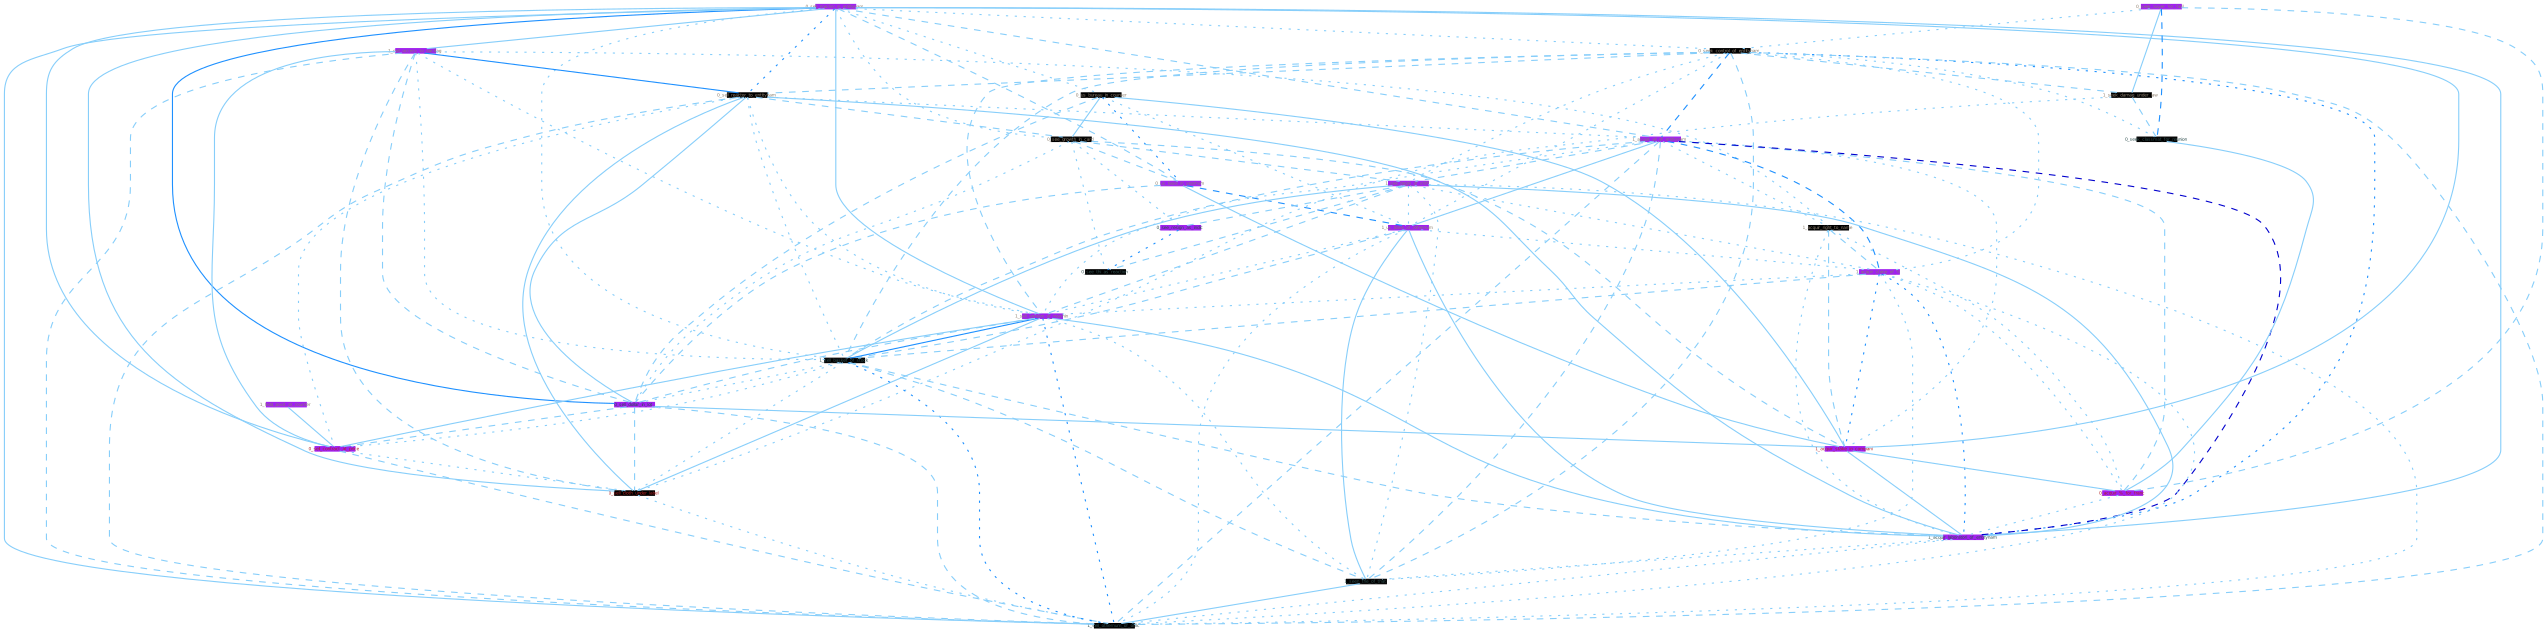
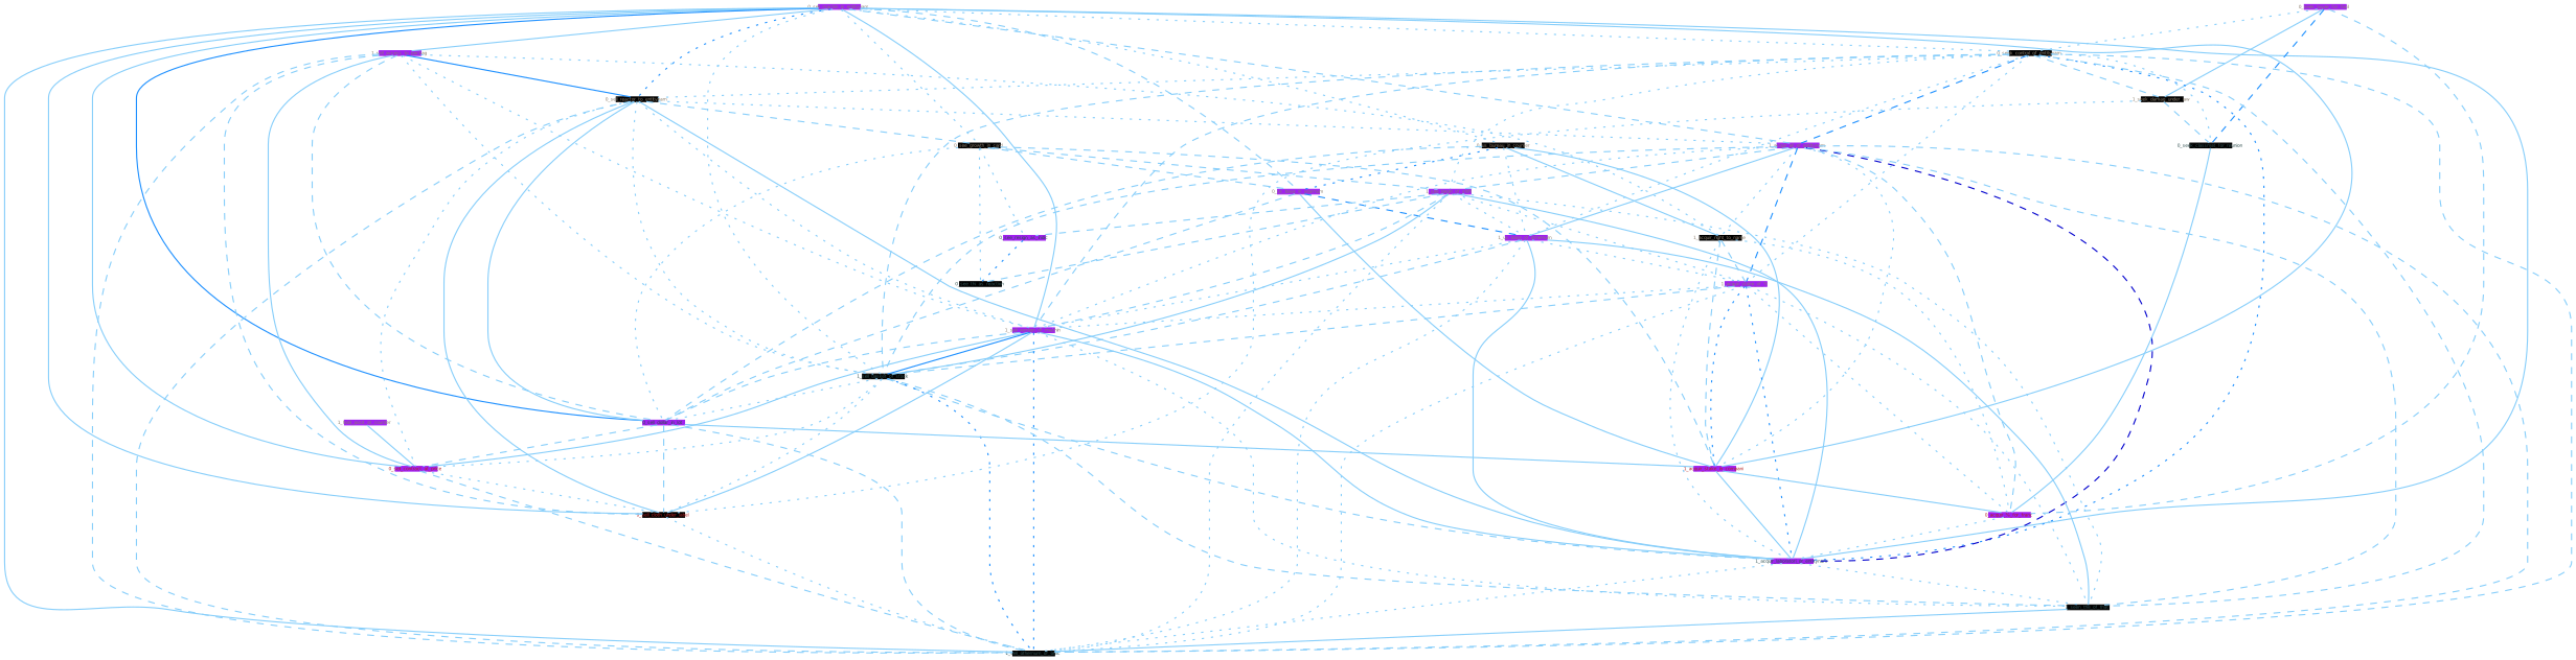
  graph {
    fontname="DejaVu Sans"
    node [color=purple fixedsize=true fontcolor="#8b7d6b" fontname="DejaVu Sans" fontsize=4 shape=polygon style=filled]
    edge [color="#87cefa" fontname="DejaVu Sans" style=dotted w=1]
    "0_sell_machin_in_entitynam " [height=.06 width=.5]
    n2 [color=black height=.06 label="0_us_bureau_in_counter" width=.5]
    "0_seek_buyer_for_facil " [height=.06 width=.5]
    "1_sell_access_to_packag " [height=.06 width=.5]
    "0_see_growth_in_card " [color=black height=.06 width=.5]
    "0_us_base_in_yearnum " [height=.06 width=.5]
    "0_seek_control_of_entitynam " [color=black height=.06 width=.5]
    "0_sell_reactor_to_entitynam " [color=black height=.06 width=.5]
    "1_acquir_all_of_entitynam " [height=.06 width=.5]
    "1_acquir_right_to_name " [color=black height=.06 width=.5]
    "1_see_begin_of_shift " [height=.06 width=.5]
    "1_us_base_of_othernum " [height=.06 width=.5]
    "1_acquir_stake_of_% " [height=.06 width=.5]
    "1_seek_damag_under_law " [color=black height=.06 width=.5]
    "1_sell_version_of_machin " [height=.06 width=.5]
    "1_hold_posit_at_counter " [height=.06 width=.5]
    "1_acquir_stake_in_compani " [fontcolor="#b22222" height=.06 width=.5]
    "0_acquir_%_for_franc " [fontcolor="#b22222" height=.06 width=.5]
    "0_sell_contract_at_price " [fontcolor="#b22222" height=.06 width=.5]
    "0_sell_cloth_under_label " [color=black fontcolor="#b22222" height=.06 width=.5]
    "1_sell_basket_of_stock " [color=black fontcolor="#2f4f4f" height=.06 width=.5]
    "0_sell_dollar_in_lot " [fontcolor="#2f4f4f" height=.06 width=.5]
    "1_acquir_laboratori_of_entitynam " [fontcolor="#2f4f4f" height=.06 width=.5]
    "1_sell_othernum_of_offic " [color=black fontcolor="#2f4f4f" height=.06 width=.5]
    "0_seek_classmat_for_reunion " [color=black fontcolor="#2f4f4f" height=.06 width=.5]
    "0_see_resign_as_indic " [fontcolor="#2f4f4f" height=.06 width=.5]
    "0_see_thi_as_reaction " [color=black fontcolor="#2f4f4f" height=.06 width=.5]
    "1_seen_the_of_that " [color=black fontcolor="#2f4f4f" height=.06 width=.5]
    subgraph sub_1 {
      "0_sell_machin_in_entitynam "
      n2
      "0_seek_buyer_for_facil "
      "1_sell_access_to_packag "
      "0_see_growth_in_card "
      "0_us_base_in_yearnum "
      "0_seek_control_of_entitynam "
      "0_sell_reactor_to_entitynam "
      "1_acquir_all_of_entitynam "
      "1_acquir_right_to_name "
      "1_see_begin_of_shift "
      "1_us_base_of_othernum "
      "1_acquir_stake_of_% "
      "1_seek_damag_under_law "
      "1_sell_version_of_machin "
      "1_hold_posit_at_counter "
    }
    subgraph sub_2 {
      "1_acquir_stake_in_compani "
      "0_acquir_%_for_franc "
      "0_sell_contract_at_price "
      "0_sell_cloth_under_label "
    }
    "0_sell_machin_in_entitynam " -- n2
    "0_sell_machin_in_entitynam " -- "1_sell_access_to_packag " [style=solid]
    "0_sell_machin_in_entitynam " -- "0_see_growth_in_card "
    "0_sell_machin_in_entitynam " -- "0_us_base_in_yearnum " [style=dashed]
    "0_sell_machin_in_entitynam " -- "0_seek_control_of_entitynam "
    "0_sell_machin_in_entitynam " -- "0_sell_reactor_to_entitynam " [color="#1e90ff" w=2]
    "0_sell_machin_in_entitynam " -- "1_acquir_all_of_entitynam " [style=dashed]
    "0_sell_machin_in_entitynam " -- "1_sell_version_of_machin " [style=solid]
    "0_sell_machin_in_entitynam " -- "1_acquir_stake_in_compani " [style=solid]
    "0_sell_machin_in_entitynam " -- "0_sell_contract_at_price " [style=solid]
    "0_sell_machin_in_entitynam " -- "0_sell_cloth_under_label " [style=solid]
    "0_sell_machin_in_entitynam " -- "1_sell_basket_of_stock "
    "0_sell_machin_in_entitynam " -- "0_sell_dollar_in_lot " [color="#1e90ff" style=solid w=2]
    "0_sell_machin_in_entitynam " -- "1_acquir_laboratori_of_entitynam " [style=solid]
    "0_sell_machin_in_entitynam " -- "1_sell_othernum_of_offic " [style=solid]
-   n2 -- "0_see_growth_in_card " [style=solid]
+   n2 -- "1_acquir_right_to_name " [style=solid]
    n2 -- "0_us_base_in_yearnum " [color="#1e90ff" w=2]
    n2 -- "1_us_base_of_othernum "
    n2 -- "1_acquir_stake_in_compani " [style=solid]
    n2 -- "0_sell_dollar_in_lot " [style=dashed]
    "0_seek_buyer_for_facil " -- "0_seek_control_of_entitynam "
    "0_seek_buyer_for_facil " -- "1_seek_damag_under_law " [style=solid]
    "0_seek_buyer_for_facil " -- "0_acquir_%_for_franc " [style=dashed]
    "0_seek_buyer_for_facil " -- "0_seek_classmat_for_reunion " [color="#1e90ff" style=dashed w=2]
    "1_sell_access_to_packag " -- "0_sell_reactor_to_entitynam " [color="#1e90ff" style=solid w=2]
    "1_sell_access_to_packag " -- "1_acquir_right_to_name "
    "1_sell_access_to_packag " -- "1_sell_version_of_machin "
    "1_sell_access_to_packag " -- "0_sell_contract_at_price " [style=solid]
    "1_sell_access_to_packag " -- "0_sell_cloth_under_label " [style=dashed]
    "1_sell_access_to_packag " -- "1_sell_basket_of_stock "
    "1_sell_access_to_packag " -- "0_sell_dollar_in_lot " [style=dashed]
    "1_sell_access_to_packag " -- "1_sell_othernum_of_offic " [style=dashed]
    "0_see_growth_in_card " -- "0_us_base_in_yearnum " [style=dashed]
    "0_see_growth_in_card " -- "1_see_begin_of_shift " [style=dashed]
    "0_see_growth_in_card " -- "1_acquir_stake_in_compani " [style=dashed]
    "0_see_growth_in_card " -- "0_sell_dollar_in_lot "
    "0_see_growth_in_card " -- "0_see_resign_as_indic "
    "0_see_growth_in_card " -- "0_see_thi_as_reaction "
    "0_us_base_in_yearnum " -- "1_us_base_of_othernum " [color="#1e90ff" style=dashed w=2]
    "0_us_base_in_yearnum " -- "1_acquir_stake_in_compani " [style=solid]
    "0_us_base_in_yearnum " -- "0_sell_dollar_in_lot " [style=dashed]
-   "0_seek_control_of_entitynam " -- "0_sell_reactor_to_entitynam " [style=dashed]
+   "0_seek_control_of_entitynam " -- "0_sell_reactor_to_entitynam "
    "0_seek_control_of_entitynam " -- "1_acquir_all_of_entitynam " [color="#1e90ff" style=dashed w=2]
    "0_seek_control_of_entitynam " -- "1_see_begin_of_shift "
    "0_seek_control_of_entitynam " -- "1_us_base_of_othernum "
    "0_seek_control_of_entitynam " -- "1_acquir_stake_of_% "
    "0_seek_control_of_entitynam " -- "1_seek_damag_under_law " [style=dashed]
    "0_seek_control_of_entitynam " -- "1_sell_version_of_machin " [style=dashed]
    "0_seek_control_of_entitynam " -- "1_sell_basket_of_stock " [style=dashed]
    "0_seek_control_of_entitynam " -- "1_acquir_laboratori_of_entitynam " [color="#1e90ff" w=2]
    "0_seek_control_of_entitynam " -- "1_sell_othernum_of_offic " [style=dashed]
    "0_seek_control_of_entitynam " -- "0_seek_classmat_for_reunion "
    "0_seek_control_of_entitynam " -- "1_seen_the_of_that " [style=dashed]
    "0_sell_reactor_to_entitynam " -- "0_see_growth_in_card " [style=dashed]
    "0_sell_reactor_to_entitynam " -- "1_acquir_all_of_entitynam "
    "0_sell_reactor_to_entitynam " -- "1_sell_version_of_machin "
    "0_sell_reactor_to_entitynam " -- "0_sell_contract_at_price "
    "0_sell_reactor_to_entitynam " -- "0_sell_cloth_under_label " [style=solid]
    "0_sell_reactor_to_entitynam " -- "1_sell_basket_of_stock "
    "0_sell_reactor_to_entitynam " -- "0_sell_dollar_in_lot " [style=solid]
    "0_sell_reactor_to_entitynam " -- "1_acquir_laboratori_of_entitynam " [style=solid]
    "0_sell_reactor_to_entitynam " -- "1_sell_othernum_of_offic " [style=dashed]
    "1_acquir_all_of_entitynam " -- "1_acquir_right_to_name "
    "1_acquir_all_of_entitynam " -- "1_see_begin_of_shift " [style=dashed]
    "1_acquir_all_of_entitynam " -- "1_us_base_of_othernum " [style=solid]
    "1_acquir_all_of_entitynam " -- "1_acquir_stake_of_% " [color="#1e90ff" style=dashed w=2]
    "1_acquir_all_of_entitynam " -- "1_sell_version_of_machin "
    "1_acquir_all_of_entitynam " -- "1_acquir_stake_in_compani "
    "1_acquir_all_of_entitynam " -- "0_acquir_%_for_franc " [style=dashed]
    "1_acquir_all_of_entitynam " -- "1_sell_basket_of_stock " [style=dashed]
    "1_acquir_all_of_entitynam " -- "1_acquir_laboratori_of_entitynam " [color="#0000cd" style=dashed w=3]
    "1_acquir_all_of_entitynam " -- "1_sell_othernum_of_offic " [style=dashed]
    "1_acquir_all_of_entitynam " -- "1_seen_the_of_that " [style=dashed]
    "1_acquir_right_to_name " -- "1_acquir_stake_of_% " [style=dashed]
    "1_acquir_right_to_name " -- "1_acquir_stake_in_compani " [style=dashed]
    "1_acquir_right_to_name " -- "0_acquir_%_for_franc "
    "1_acquir_right_to_name " -- "1_acquir_laboratori_of_entitynam "
    "1_see_begin_of_shift " -- "1_us_base_of_othernum "
    "1_see_begin_of_shift " -- "1_acquir_stake_of_% "
    "1_see_begin_of_shift " -- "1_sell_version_of_machin " [style=dashed]
    "1_see_begin_of_shift " -- "1_sell_basket_of_stock " [style=solid]
    "1_see_begin_of_shift " -- "1_acquir_laboratori_of_entitynam " [style=solid]
    "1_see_begin_of_shift " -- "1_sell_othernum_of_offic "
    "1_see_begin_of_shift " -- "0_see_resign_as_indic " [style=dashed]
    "1_see_begin_of_shift " -- "0_see_thi_as_reaction " [style=dashed]
    "1_see_begin_of_shift " -- "1_seen_the_of_that "
    "1_us_base_of_othernum " -- "1_acquir_stake_of_% "
    "1_us_base_of_othernum " -- "1_sell_version_of_machin "
    "1_us_base_of_othernum " -- "1_sell_basket_of_stock " [style=dashed]
    "1_us_base_of_othernum " -- "1_acquir_laboratori_of_entitynam " [style=solid]
    "1_us_base_of_othernum " -- "1_sell_othernum_of_offic "
    "1_us_base_of_othernum " -- "1_seen_the_of_that " [style=solid]
    "1_acquir_stake_of_% " -- "1_sell_version_of_machin "
    "1_acquir_stake_of_% " -- "1_acquir_stake_in_compani " [color="#1e90ff" w=2]
    "1_acquir_stake_of_% " -- "0_acquir_%_for_franc "
    "1_acquir_stake_of_% " -- "1_sell_basket_of_stock " [style=dashed]
    "1_acquir_stake_of_% " -- "1_acquir_laboratori_of_entitynam " [color="#1e90ff" w=2]
    "1_acquir_stake_of_% " -- "1_sell_othernum_of_offic "
    "1_acquir_stake_of_% " -- "1_seen_the_of_that "
    "1_seek_damag_under_law " -- "0_sell_cloth_under_label "
    "1_seek_damag_under_law " -- "0_seek_classmat_for_reunion " [style=dashed]
    "1_sell_version_of_machin " -- "0_sell_contract_at_price " [style=solid]
    "1_sell_version_of_machin " -- "0_sell_cloth_under_label " [style=solid]
    "1_sell_version_of_machin " -- "1_sell_basket_of_stock " [color="#1e90ff" style=solid w=2]
    "1_sell_version_of_machin " -- "0_sell_dollar_in_lot " [style=dashed]
    "1_sell_version_of_machin " -- "1_acquir_laboratori_of_entitynam " [style=solid]
    "1_sell_version_of_machin " -- "1_sell_othernum_of_offic " [color="#1e90ff" w=2]
    "1_sell_version_of_machin " -- "1_seen_the_of_that "
    "1_hold_posit_at_counter " -- "0_sell_contract_at_price " [style=solid]
    "1_acquir_stake_in_compani " -- "0_acquir_%_for_franc " [style=solid]
    "1_acquir_stake_in_compani " -- "1_acquir_laboratori_of_entitynam " [style=solid]
    "0_acquir_%_for_franc " -- "1_acquir_laboratori_of_entitynam "
    "0_sell_contract_at_price " -- "0_sell_cloth_under_label "
    "0_sell_contract_at_price " -- "1_sell_othernum_of_offic " [style=dashed]
    "0_sell_cloth_under_label " -- "1_sell_othernum_of_offic "
    "1_sell_basket_of_stock " -- "0_sell_contract_at_price "
    "1_sell_basket_of_stock " -- "0_sell_cloth_under_label "
    "1_sell_basket_of_stock " -- "0_sell_dollar_in_lot "
    "1_sell_basket_of_stock " -- "1_acquir_laboratori_of_entitynam " [style=dashed]
    "1_sell_basket_of_stock " -- "1_sell_othernum_of_offic " [color="#1e90ff" w=2]
    "1_sell_basket_of_stock " -- "1_seen_the_of_that " [style=dashed]
    "0_sell_dollar_in_lot " -- "1_acquir_stake_in_compani " [style=solid]
    "0_sell_dollar_in_lot " -- "0_sell_contract_at_price " [style=dashed]
    "0_sell_dollar_in_lot " -- "0_sell_cloth_under_label " [style=dashed]
    "0_sell_dollar_in_lot " -- "1_sell_othernum_of_offic " [style=dashed]
    "1_acquir_laboratori_of_entitynam " -- "1_sell_othernum_of_offic "
    "1_acquir_laboratori_of_entitynam " -- "1_seen_the_of_that "
    "0_seek_classmat_for_reunion " -- "0_acquir_%_for_franc " [style=solid]
    "0_see_resign_as_indic " -- "0_see_thi_as_reaction " [color="#1e90ff" w=2]
    "1_seen_the_of_that " -- "1_sell_othernum_of_offic " [style=solid]
  }
